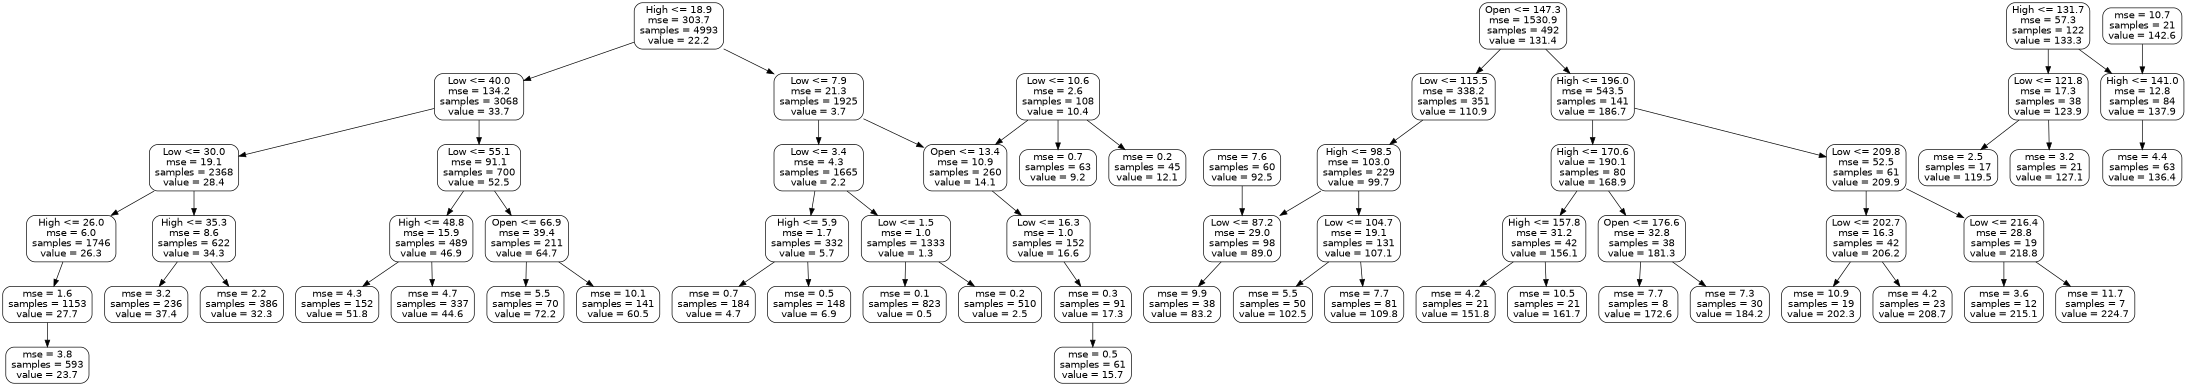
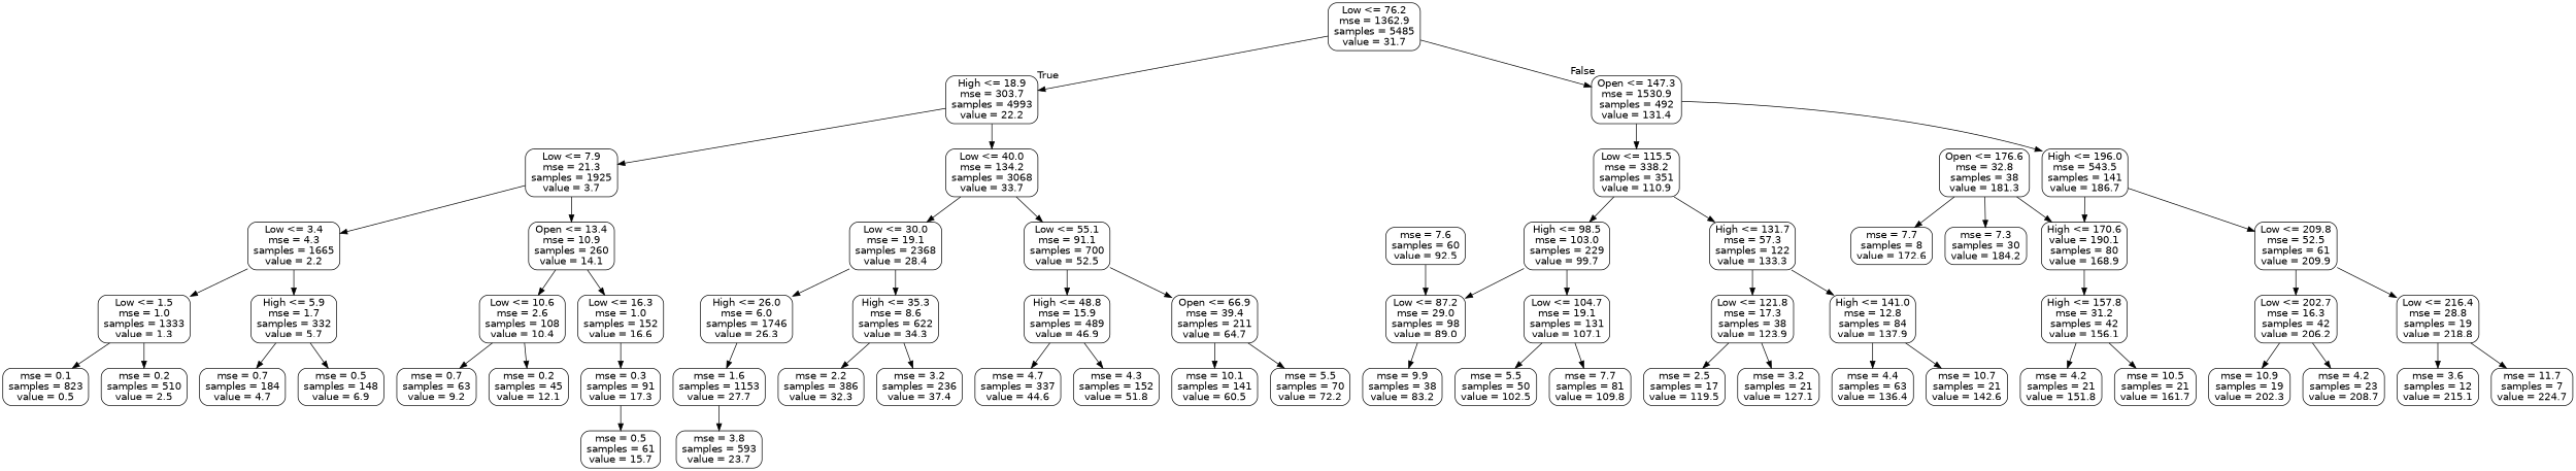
  digraph {
    node [color=black fontname=helvetica shape=box style=rounded]
    edge [fontname=helvetica]
+   n1 [label="Low <= 76.2\nmse = 1362.9\nsamples = 5485\nvalue = 31.7"]
    n2 [label="High <= 18.9\nmse = 303.7\nsamples = 4993\nvalue = 22.2"]
    n3 [label="Open <= 147.3\nmse = 1530.9\nsamples = 492\nvalue = 131.4"]
    n4 [label="Low <= 7.9\nmse = 21.3\nsamples = 1925\nvalue = 3.7"]
    n5 [label="Low <= 40.0\nmse = 134.2\nsamples = 3068\nvalue = 33.7"]
    n6 [label="Low <= 115.5\nmse = 338.2\nsamples = 351\nvalue = 110.9"]
    n7 [label="High <= 196.0\nmse = 543.5\nsamples = 141\nvalue = 186.7"]
    n8 [label="Low <= 3.4\nmse = 4.3\nsamples = 1665\nvalue = 2.2"]
    n9 [label="Open <= 13.4\nmse = 10.9\nsamples = 260\nvalue = 14.1"]
    n10 [label="Low <= 30.0\nmse = 19.1\nsamples = 2368\nvalue = 28.4"]
    n11 [label="Low <= 55.1\nmse = 91.1\nsamples = 700\nvalue = 52.5"]
    n12 [label="Low <= 1.5\nmse = 1.0\nsamples = 1333\nvalue = 1.3"]
    n13 [label="High <= 5.9\nmse = 1.7\nsamples = 332\nvalue = 5.7"]
    n14 [label="Low <= 10.6\nmse = 2.6\nsamples = 108\nvalue = 10.4"]
    n15 [label="Low <= 16.3\nmse = 1.0\nsamples = 152\nvalue = 16.6"]
    n16 [label="mse = 0.1\nsamples = 823\nvalue = 0.5"]
    n17 [label="mse = 0.2\nsamples = 510\nvalue = 2.5"]
    n18 [label="mse = 0.7\nsamples = 184\nvalue = 4.7"]
    n19 [label="mse = 0.5\nsamples = 148\nvalue = 6.9"]
    n20 [label="mse = 0.7\nsamples = 63\nvalue = 9.2"]
    n21 [label="mse = 0.2\nsamples = 45\nvalue = 12.1"]
    n22 [label="mse = 0.3\nsamples = 91\nvalue = 17.3"]
    n23 [label="mse = 0.5\nsamples = 61\nvalue = 15.7"]
    n24 [label="High <= 26.0\nmse = 6.0\nsamples = 1746\nvalue = 26.3"]
    n25 [label="High <= 35.3\nmse = 8.6\nsamples = 622\nvalue = 34.3"]
    n26 [label="High <= 48.8\nmse = 15.9\nsamples = 489\nvalue = 46.9"]
    n27 [label="Open <= 66.9\nmse = 39.4\nsamples = 211\nvalue = 64.7"]
    n28 [label="mse = 1.6\nsamples = 1153\nvalue = 27.7"]
    n29 [label="mse = 2.2\nsamples = 386\nvalue = 32.3"]
    n30 [label="mse = 3.2\nsamples = 236\nvalue = 37.4"]
    n31 [label="mse = 3.8\nsamples = 593\nvalue = 23.7"]
    n32 [label="mse = 4.7\nsamples = 337\nvalue = 44.6"]
    n33 [label="mse = 4.3\nsamples = 152\nvalue = 51.8"]
    n34 [label="mse = 10.1\nsamples = 141\nvalue = 60.5"]
    n35 [label="mse = 5.5\nsamples = 70\nvalue = 72.2"]
    n36 [label="High <= 98.5\nmse = 103.0\nsamples = 229\nvalue = 99.7"]
    n37 [label="High <= 131.7\nmse = 57.3\nsamples = 122\nvalue = 133.3"]
    n38 [label="High <= 170.6\nvalue = 190.1\nsamples = 80\nvalue = 168.9"]
    n39 [label="Low <= 209.8\nmse = 52.5\nsamples = 61\nvalue = 209.9"]
    n40 [label="Low <= 87.2\nmse = 29.0\nsamples = 98\nvalue = 89.0"]
    n41 [label="Low <= 104.7\nmse = 19.1\nsamples = 131\nvalue = 107.1"]
    n42 [label="Low <= 121.8\nmse = 17.3\nsamples = 38\nvalue = 123.9"]
    n43 [label="High <= 141.0\nmse = 12.8\nsamples = 84\nvalue = 137.9"]
    n44 [label="mse = 9.9\nsamples = 38\nvalue = 83.2"]
    n45 [label="mse = 5.5\nsamples = 50\nvalue = 102.5"]
    n46 [label="mse = 7.7\nsamples = 81\nvalue = 109.8"]
    n47 [label="mse = 7.6\nsamples = 60\nvalue = 92.5"]
    n48 [label="mse = 2.5\nsamples = 17\nvalue = 119.5"]
    n49 [label="mse = 3.2\nsamples = 21\nvalue = 127.1"]
    n50 [label="mse = 4.4\nsamples = 63\nvalue = 136.4"]
    n51 [label="mse = 10.7\nsamples = 21\nvalue = 142.6"]
    n52 [label="High <= 157.8\nmse = 31.2\nsamples = 42\nvalue = 156.1"]
    n53 [label="Open <= 176.6\nmse = 32.8\nsamples = 38\nvalue = 181.3"]
    n54 [label="Low <= 202.7\nmse = 16.3\nsamples = 42\nvalue = 206.2"]
    n55 [label="Low <= 216.4\nmse = 28.8\nsamples = 19\nvalue = 218.8"]
    n56 [label="mse = 4.2\nsamples = 21\nvalue = 151.8"]
    n57 [label="mse = 10.5\nsamples = 21\nvalue = 161.7"]
    n58 [label="mse = 7.7\nsamples = 8\nvalue = 172.6"]
    n59 [label="mse = 7.3\nsamples = 30\nvalue = 184.2"]
    n60 [label="mse = 10.9\nsamples = 19\nvalue = 202.3"]
    n61 [label="mse = 4.2\nsamples = 23\nvalue = 208.7"]
    n62 [label="mse = 3.6\nsamples = 12\nvalue = 215.1"]
    n63 [label="mse = 11.7\nsamples = 7\nvalue = 224.7"]
+   n1 -> n2 [headlabel=True labelangle=45 labeldistance=2.5]
+   n1 -> n3 [headlabel=False labelangle=-45 labeldistance=2.5]
    n2 -> n4
    n2 -> n5
    n3 -> n6
    n3 -> n7
    n4 -> n8
    n4 -> n9
    n5 -> n10
    n5 -> n11
    n6 -> n36
+   n6 -> n37
    n7 -> n38
    n7 -> n39
    n8 -> n12
    n8 -> n13
-   n14 -> n9
+   n9 -> n14
    n9 -> n15
    n10 -> n24
    n10 -> n25
    n11 -> n26
    n11 -> n27
    n12 -> n16
    n12 -> n17
    n13 -> n18
    n13 -> n19
    n14 -> n20
    n14 -> n21
    n15 -> n22
    n22 -> n23
    n24 -> n28
    n25 -> n29
    n25 -> n30
    n26 -> n32
    n26 -> n33
    n27 -> n34
    n27 -> n35
    n28 -> n31
    n36 -> n40
    n36 -> n41
    n37 -> n42
    n37 -> n43
    n38 -> n52
-   n38 -> n53
+   n53 -> n38
    n39 -> n54
    n39 -> n55
    n40 -> n44
    n41 -> n45
    n41 -> n46
    n42 -> n48
    n42 -> n49
    n43 -> n50
-   n51 -> n43
+   n43 -> n51
    n47 -> n40
    n52 -> n56
    n52 -> n57
    n53 -> n58
    n53 -> n59
    n54 -> n60
    n54 -> n61
    n55 -> n62
    n55 -> n63
  }
